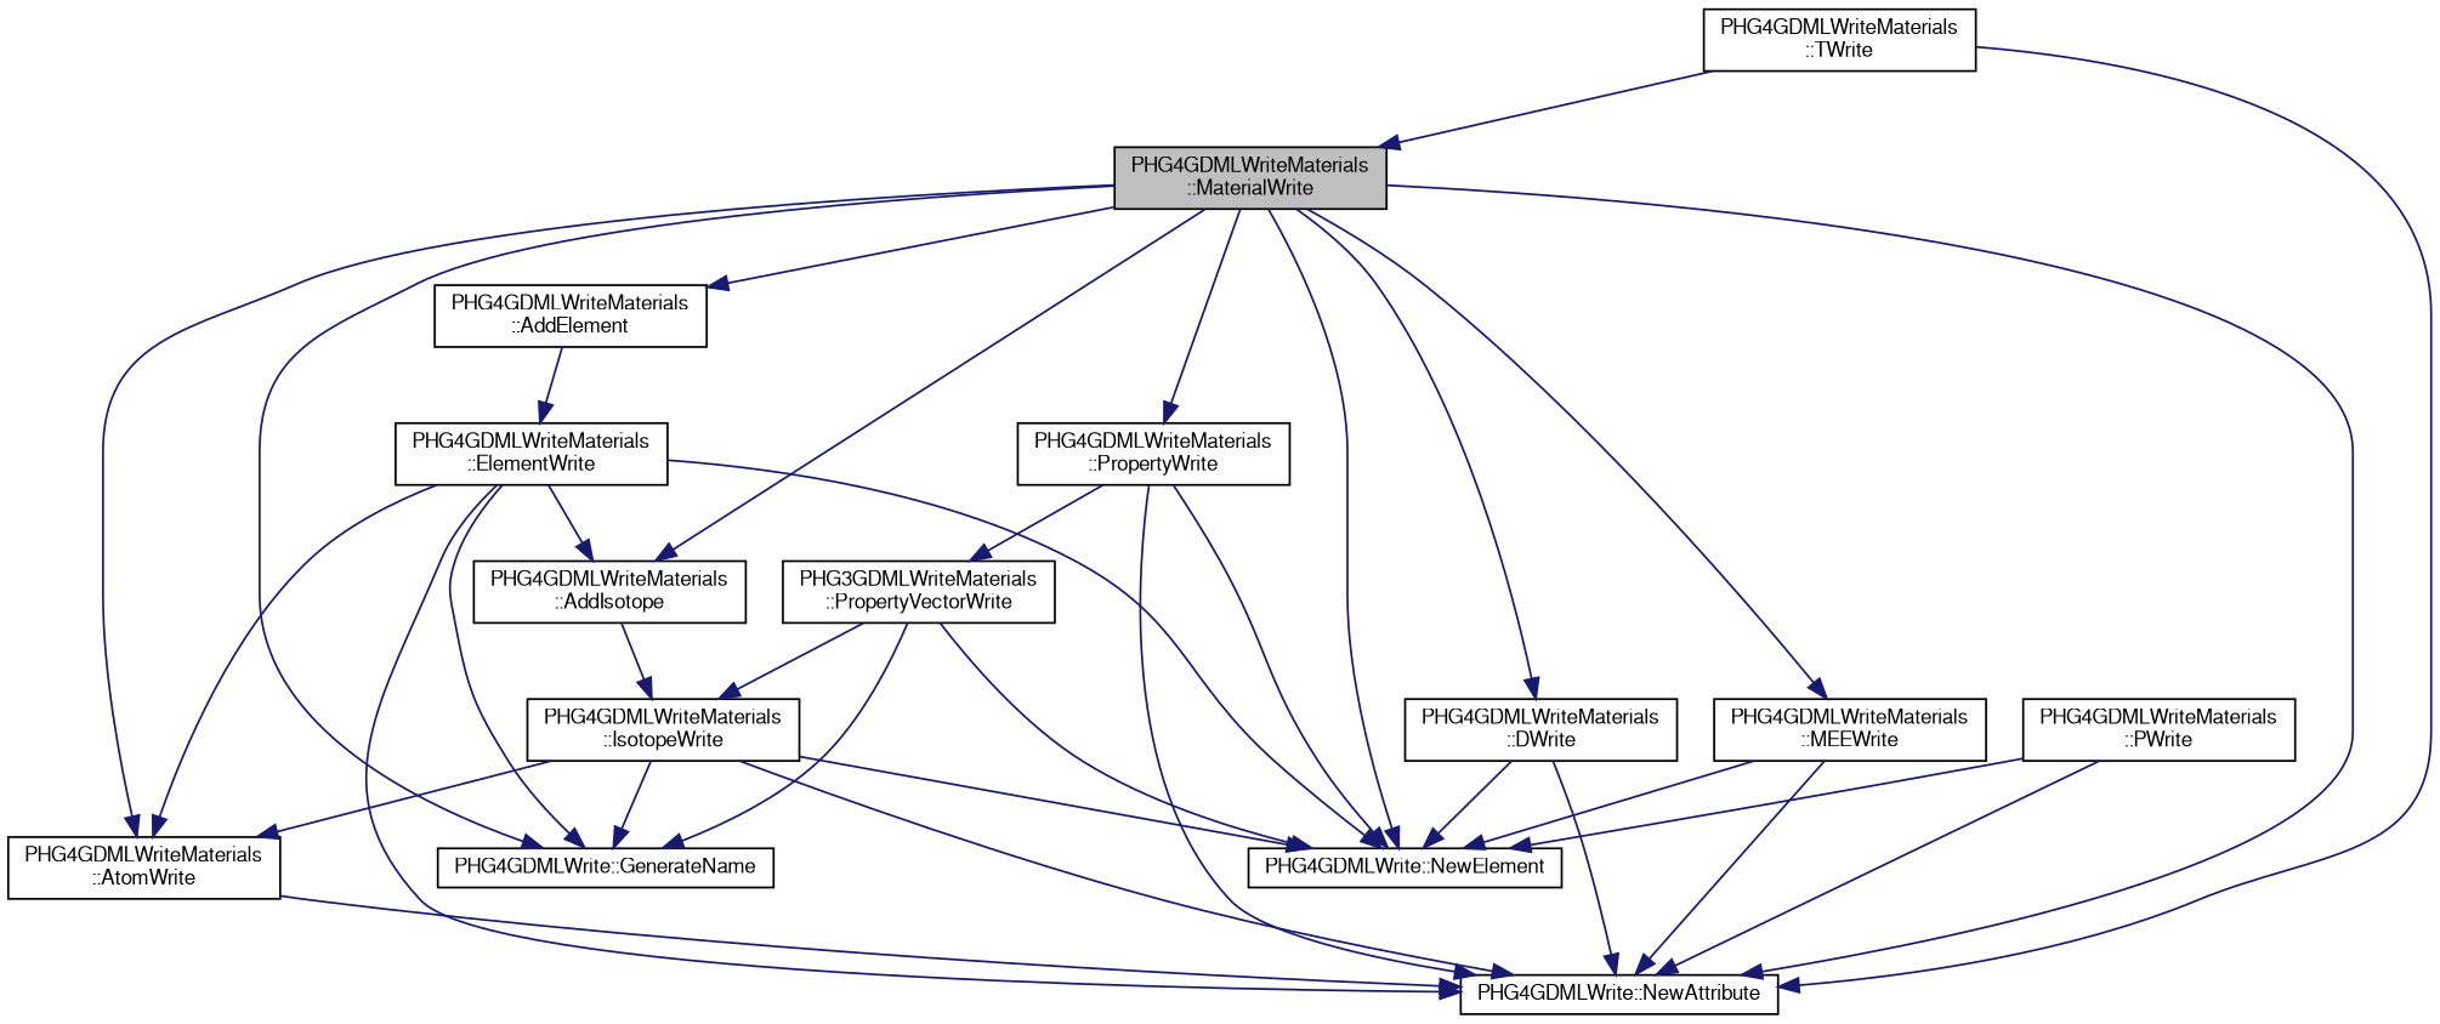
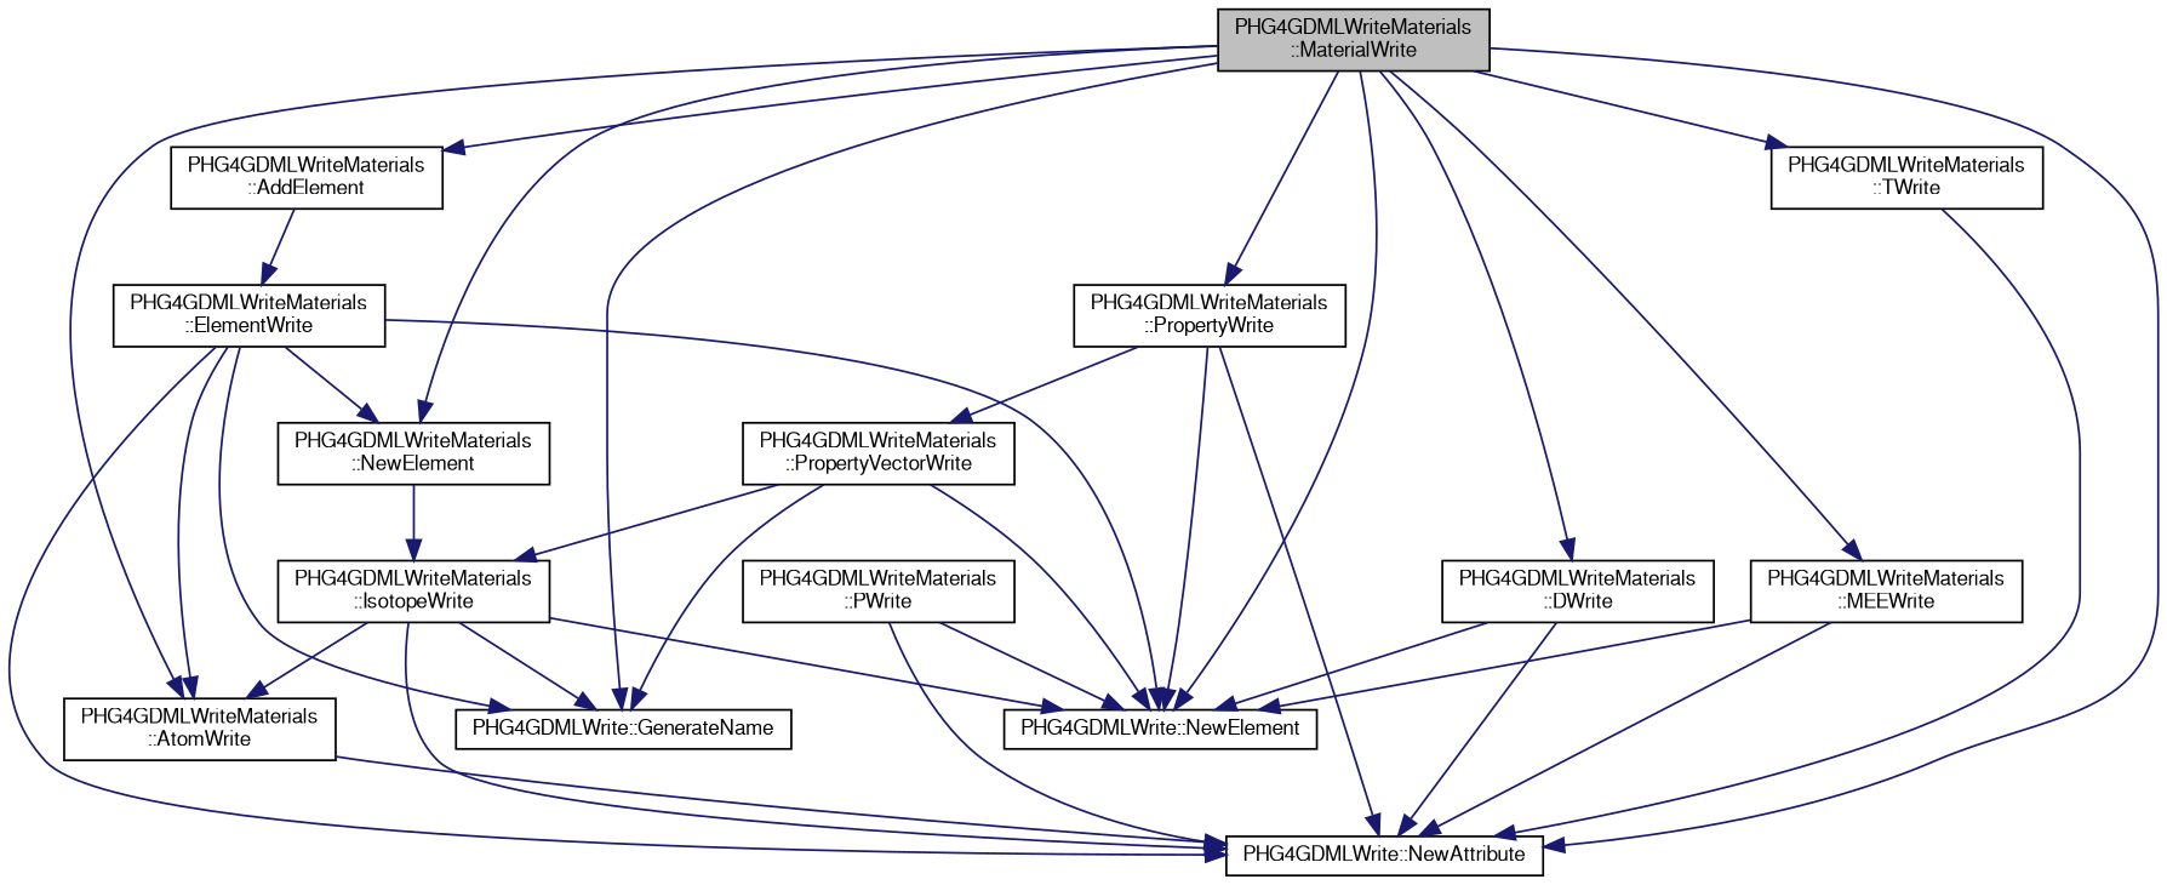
  digraph {
    rankdir=TB
    node [color=black fontname=FreeSans fontsize=10 shape=record]
    edge [color=midnightblue fontname=FreeSans fontsize=10 labelfontname=FreeSans labelfontsize=10 style=solid]
    n1 [fillcolor=grey75 fontcolor=black height=0.2 label="PHG4GDMLWriteMaterials\l::MaterialWrite" style=filled width=0.4]
    n2 [height=0.2 label="PHG4GDMLWriteMaterials\l::AddElement" width=0.4]
    n3 [height=0.2 label="PHG4GDMLWriteMaterials\l::AtomWrite" width=0.4]
    n4 [height=0.2 label="PHG4GDMLWrite::NewAttribute" width=0.4]
    n5 [height=0.2 label="PHG4GDMLWrite::NewElement" width=0.4]
    n6 [height=0.2 label="PHG4GDMLWrite::GenerateName" width=0.4]
    n7 [height=0.2 label="PHG4GDMLWriteMaterials\l::DWrite" width=0.4]
    n8 [height=0.2 label="PHG4GDMLWriteMaterials\l::MEEWrite" width=0.4]
    n9 [height=0.2 label="PHG4GDMLWriteMaterials\l::PropertyWrite" width=0.4]
    n10 [height=0.2 label="PHG4GDMLWriteMaterials\l::TWrite" width=0.4]
-   n11 [height=0.2 label="PHG4GDMLWriteMaterials\l::AddIsotope" width=0.4]
+   n11 [height=0.2 label="PHG4GDMLWriteMaterials\l::NewElement" width=0.4]
    n12 [height=0.2 label="PHG4GDMLWriteMaterials\l::ElementWrite" width=0.4]
-   n13 [height=0.2 label="PHG3GDMLWriteMaterials\l::PropertyVectorWrite" width=0.4]
+   n13 [height=0.2 label="PHG4GDMLWriteMaterials\l::PropertyVectorWrite" width=0.4]
    n14 [height=0.2 label="PHG4GDMLWriteMaterials\l::PWrite" width=0.4]
    n15 [height=0.2 label="PHG4GDMLWriteMaterials\l::IsotopeWrite" width=0.4]
    n1 -> n2
    n1 -> n3
    n1 -> n4
    n1 -> n5
    n1 -> n6
    n1 -> n7
    n1 -> n8
    n1 -> n9
-   n10 -> n1
+   n1 -> n10
    n1 -> n11
    n2 -> n12
    n3 -> n4
    n7 -> n4
    n7 -> n5
    n8 -> n4
    n8 -> n5
    n9 -> n4
    n9 -> n5
    n9 -> n13
    n10 -> n4
    n11 -> n15
    n12 -> n3
    n12 -> n4
    n12 -> n5
    n12 -> n6
    n12 -> n11
    n13 -> n5
    n13 -> n6
    n13 -> n15
    n14 -> n4
    n14 -> n5
    n15 -> n3
    n15 -> n4
    n15 -> n5
    n15 -> n6
  }
